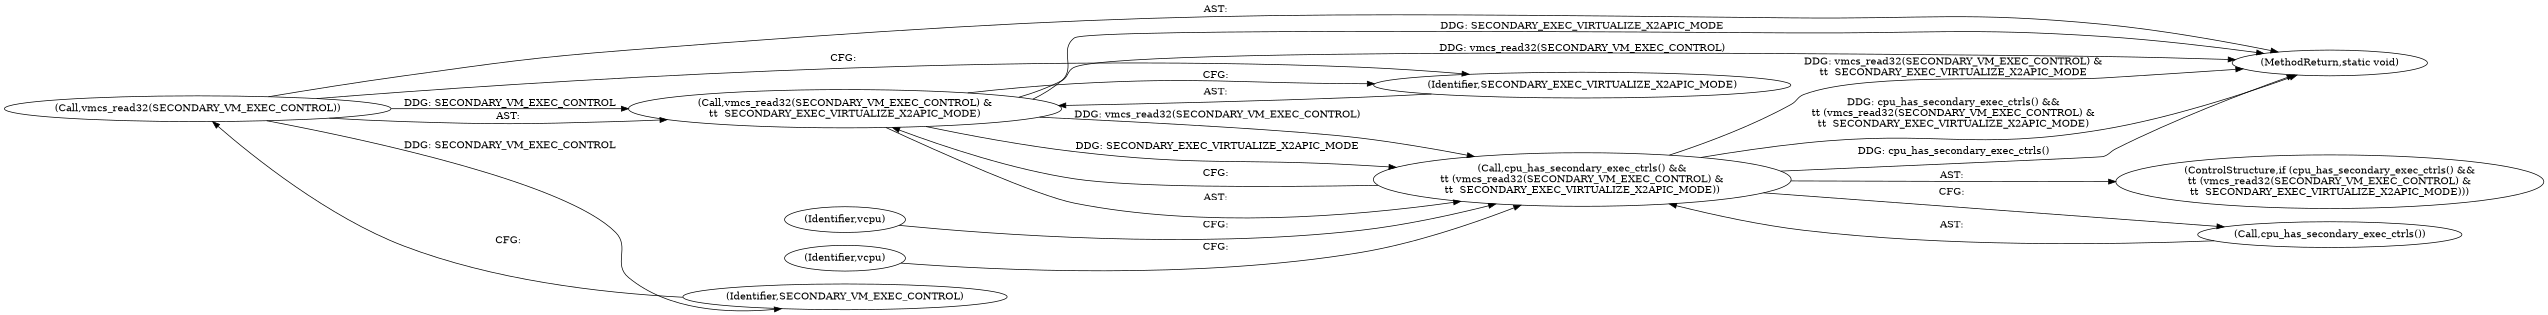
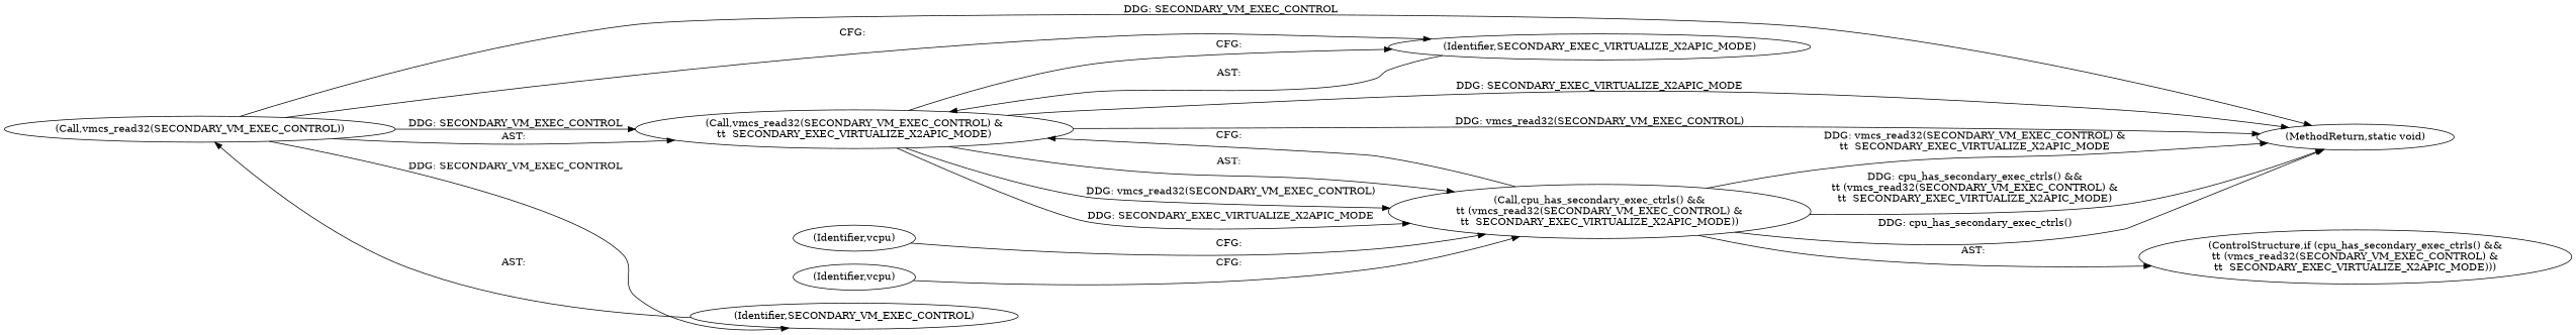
  digraph {
    rankdir=LR
    n1 [label="(Call,vmcs_read32(SECONDARY_VM_EXEC_CONTROL))"]
    n2 [label="(Call,vmcs_read32(SECONDARY_VM_EXEC_CONTROL) &\n\t\t  SECONDARY_EXEC_VIRTUALIZE_X2APIC_MODE)"]
    n3 [label="(Identifier,SECONDARY_VM_EXEC_CONTROL)"]
    n4 [label="(MethodReturn,static void)"]
    n5 [label="(Identifier,SECONDARY_EXEC_VIRTUALIZE_X2APIC_MODE)"]
    n6 [label="(Call,cpu_has_secondary_exec_ctrls() &&\n\t\t (vmcs_read32(SECONDARY_VM_EXEC_CONTROL) &\n\t\t  SECONDARY_EXEC_VIRTUALIZE_X2APIC_MODE))"]
    n7 [label="(ControlStructure,if (cpu_has_secondary_exec_ctrls() &&\n\t\t (vmcs_read32(SECONDARY_VM_EXEC_CONTROL) &\n\t\t  SECONDARY_EXEC_VIRTUALIZE_X2APIC_MODE)))"]
-   n8 [label="(Call,cpu_has_secondary_exec_ctrls())"]
    n9 [label="(Identifier,vcpu)"]
    n10 [label="(Identifier,vcpu)"]
    n1 -> n2 [label="AST: "]
    n1 -> n2 [label="DDG: SECONDARY_VM_EXEC_CONTROL"]
    n1 -> n3 [label="DDG: SECONDARY_VM_EXEC_CONTROL"]
-   n1 -> n4 [label="AST: "]
+   n1 -> n4 [label="DDG: SECONDARY_VM_EXEC_CONTROL"]
    n1 -> n5 [label="CFG: "]
    n2 -> n4 [label="DDG: SECONDARY_EXEC_VIRTUALIZE_X2APIC_MODE"]
    n2 -> n4 [label="DDG: vmcs_read32(SECONDARY_VM_EXEC_CONTROL)"]
    n2 -> n5 [label="CFG: "]
    n2 -> n6 [label="AST: "]
    n2 -> n6 [label="DDG: vmcs_read32(SECONDARY_VM_EXEC_CONTROL)"]
    n2 -> n6 [label="DDG: SECONDARY_EXEC_VIRTUALIZE_X2APIC_MODE"]
-   n3 -> n1 [label="CFG: "]
+   n3 -> n1 [label="AST: "]
    n5 -> n2 [label="AST: "]
    n6 -> n2 [label="CFG: "]
    n6 -> n4 [label="DDG: vmcs_read32(SECONDARY_VM_EXEC_CONTROL) &\n\t\t  SECONDARY_EXEC_VIRTUALIZE_X2APIC_MODE"]
    n6 -> n4 [label="DDG: cpu_has_secondary_exec_ctrls() &&\n\t\t (vmcs_read32(SECONDARY_VM_EXEC_CONTROL) &\n\t\t  SECONDARY_EXEC_VIRTUALIZE_X2APIC_MODE)"]
    n6 -> n4 [label="DDG: cpu_has_secondary_exec_ctrls()"]
    n6 -> n7 [label="AST: "]
-   n6 -> n8 [label="CFG: "]
-   n8 -> n6 [label="AST: "]
    n9 -> n6 [label="CFG: "]
    n10 -> n6 [label="CFG: "]
  }
